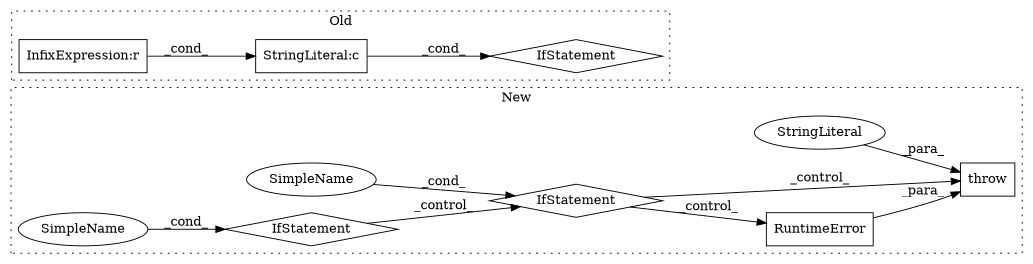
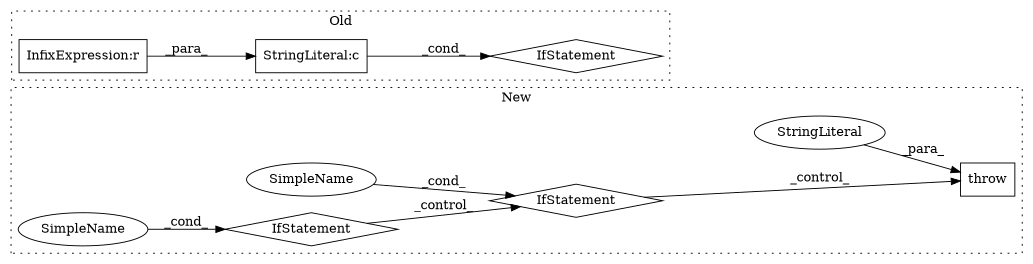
  digraph {
    rankdir=LR
    node [a=25 l="4,2" shape=box]
-   n1 [a=32 l="13,1" label=RuntimeError s="3193,3261"]
    n2 [a=53 l=6 label=throw s=3187]
    n3 [a=42 label=SimpleName shape=ellipse l=""]
    n4 [label=IfStatement s="3009,3037" shape=diamond]
    n5 [a=45 l=55 label=StringLiteral s=3206 shape=ellipse]
    n6 [a=42 label=SimpleName shape=ellipse l=""]
    n7 [label=IfStatement s="2979,2999" shape=diamond]
    n8 [label=IfStatement s="2827,2878" shape=diamond]
    n9 [a=27 l=4 label="InfixExpression:r" s=2869]
    n10 [a=27 l=4 label="StringLiteral:c" s=2853]
    subgraph cluster_1 {
      label=New
      style=dotted
-     n1
      n2
      n3
      n4
      n5
      n6
      n7
    }
    subgraph cluster_2 {
      label=Old
      style=dotted
      n8
      n9
      n10
    }
-   n1 -> n2 [label=_para_]
    n3 -> n4 [label=_cond_]
-   n4 -> n1 [label=_control_]
    n4 -> n2 [label=_control_]
    n5 -> n2 [label=_para_]
    n6 -> n7 [label=_cond_]
    n7 -> n4 [label=_control_]
-   n9 -> n10 [label=_cond_]
+   n9 -> n10 [label=_para_]
    n10 -> n8 [label=_cond_]
  }
